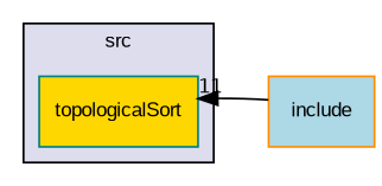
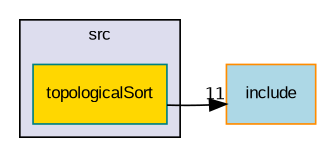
  digraph {
    compound=true
    rankdir=LR
    fontname="Liberation Sans"
    node [fontname="Liberation Sans" fontsize=10 shape=box style=filled]
    n1 [fillcolor=gold label=topologicalSort pencolor=black color=teal]
    n2 [color=darkorange fillcolor=lightblue label=include]
    subgraph cluster_1 {
      bgcolor="#ddddee"
      fontsize=10
      label=src
      pencolor=black
      n1
    }
-   n2 -> n1 [headlabel=11 labeldistance=1.5 labelfontname=Helvetica labelfontsize=10 arrowhead=normal fontname="Liberation Sans"]
+   n1 -> n2 [headlabel=11 labeldistance=1.5 labelfontname=Helvetica labelfontsize=10 arrowhead=normal fontname="Liberation Sans"]
  }
